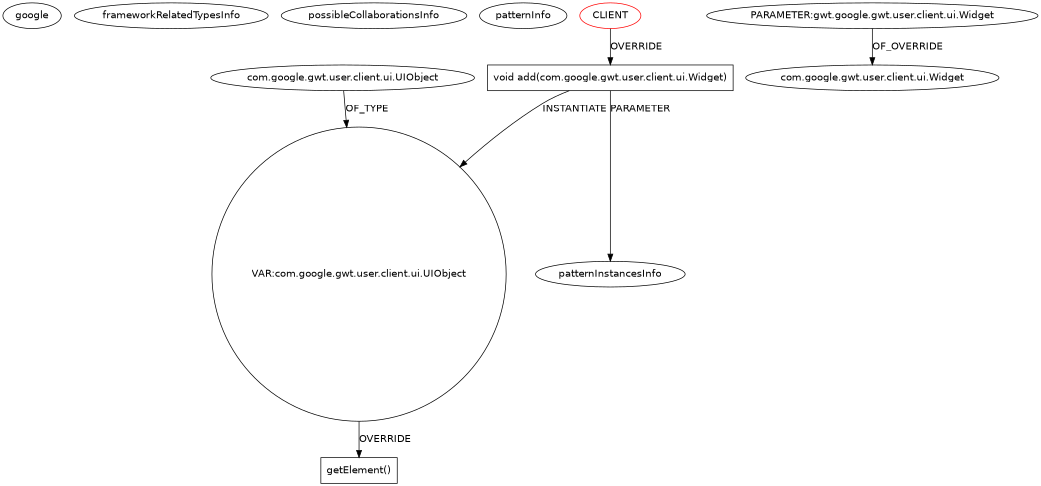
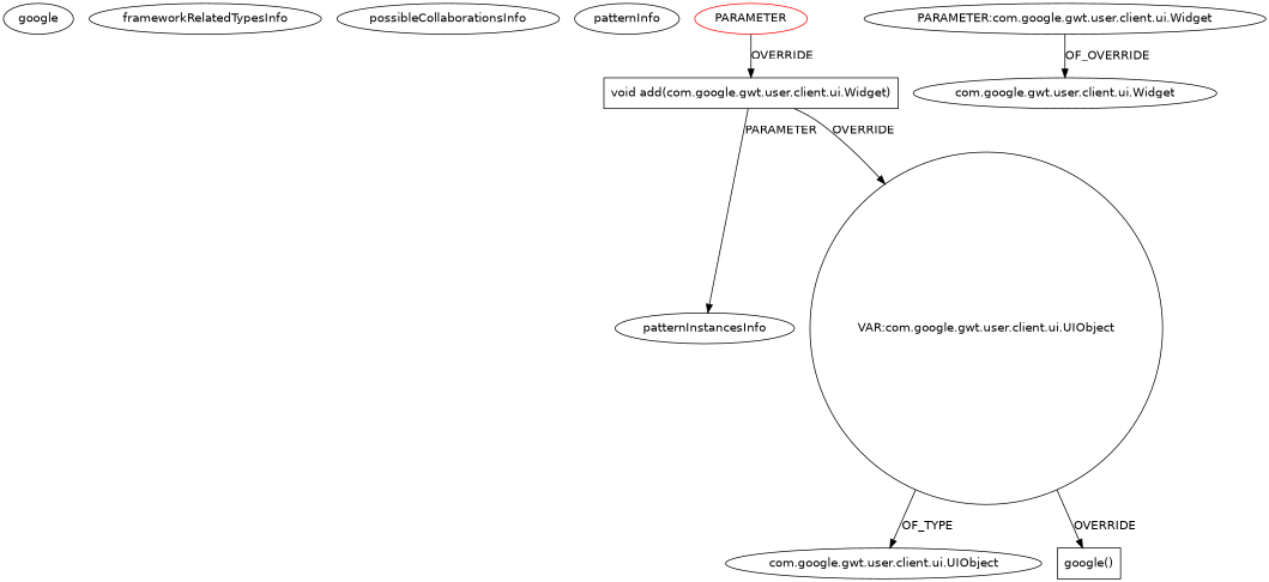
  digraph {
    fontname="DejaVu Sans"
    node [fontname="DejaVu Sans" isFrameworkType=false]
    edge [fontname="DejaVu Sans"]
    n1 [category=pattern graphId=799 isAnonymous=false label=google possibleRelation=false isFrameworkType=""]
    frameworkRelatedTypesInfo [isFrameworkType=""]
    possibleCollaborationsInfo [isFrameworkType=""]
    patternInfo [frequency=2.0 patternRootClient=0 isFrameworkType=""]
    patternInstancesInfo [0="jhudson8-gwt-jquery-ui~/jhudson8-gwt-jquery-ui/gwt-jquery-ui-master/core/gwt-jquery-ui-mobile/src/main/java/com/google/gwt/jquery/mobile/ui/base/AbstractWidgetContainer.java~AbstractWidgetContainer~3201" 1="cbopp-gwt-taglist~/cbopp-gwt-taglist/gwt-taglist-master/src/main/java/com/virilis_software/gwt/taglist/client/comp/taglist/TagsPanel.java~TagsPanel~1045" isFrameworkType=""]
    n6 [label="void add(com.google.gwt.user.client.ui.Widget)" shape=box vertexType=OVERRIDING_METHOD_DECLARATION]
    n7 [label="VAR:com.google.gwt.user.client.ui.UIObject" shape=circle vertexType=VARIABLE_EXPRESION]
-   n8 [label="PARAMETER:gwt.google.gwt.user.client.ui.Widget" vertexType=PARAMETER_DECLARATION]
+   n8 [label="PARAMETER:com.google.gwt.user.client.ui.Widget" vertexType=PARAMETER_DECLARATION]
    n9 [label="com.google.gwt.user.client.ui.Widget" vertexType=FRAMEWORK_CLASS_TYPE]
    n10 [label="com.google.gwt.user.client.ui.UIObject" vertexType=FRAMEWORK_CLASS_TYPE]
-   n11 [label="getElement()" shape=box vertexType=INSIDE_CALL]
-   n12 [color=red label=CLIENT vertexType=ROOT_CLIENT_CLASS_DECLARATION]
+   n11 [label="google()" shape=box vertexType=INSIDE_CALL]
+   n12 [color=red label=PARAMETER vertexType=ROOT_CLIENT_CLASS_DECLARATION]
    n6 -> patternInstancesInfo [label=PARAMETER]
-   n6 -> n7 [label=INSTANTIATE]
-   n10 -> n7 [label=OF_TYPE]
+   n6 -> n7 [label=OVERRIDE]
+   n7 -> n10 [label=OF_TYPE]
    n7 -> n11 [label=OVERRIDE]
    n8 -> n9 [label=OF_OVERRIDE]
    n12 -> n6 [label=OVERRIDE]
  }
